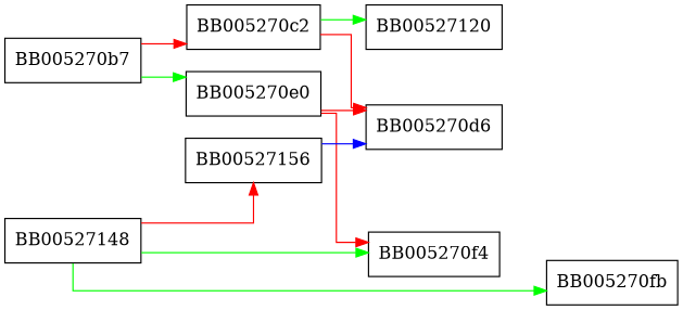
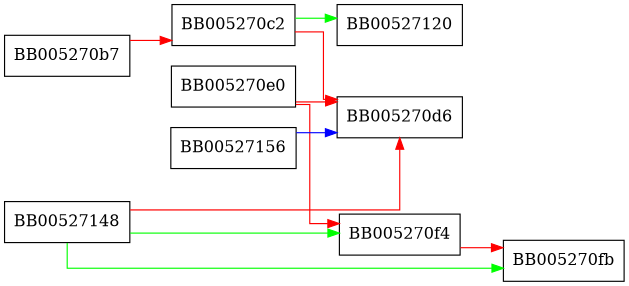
  digraph {
    rankdir=LR
    splines=ortho
    node [shape=box]
    edge [color=red]
    n1 [label=BB005270b7]
    BB005270e0
    BB005270c2
    BB005270d6
    BB005270f4
    BB00527120
    BB005270fb
    BB00527148
    BB00527156
-   n1 -> BB005270e0 [color=green]
    n1 -> BB005270c2
    BB005270e0 -> BB005270d6
    BB005270e0 -> BB005270f4
    BB005270c2 -> BB005270d6
    BB005270c2 -> BB00527120 [color=green]
+   BB005270f4 -> BB005270fb
    BB00527148 -> BB005270f4 [color=green]
    BB00527148 -> BB005270fb [color=green]
-   BB00527148 -> BB00527156
+   BB00527148 -> BB005270d6
    BB00527156 -> BB005270d6 [color=blue]
  }
